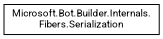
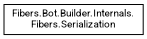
  digraph {
    rankdir=LR
    fontname=Roboto
-   n1 [color=black fillcolor=white fontname=Roboto fontsize=10 height=0.2 label="Microsoft.Bot.Builder.Internals.\lFibers.Serialization" shape=record style=filled width=0.4]
+   n1 [color=black fillcolor=white fontname=Roboto fontsize=10 height=0.2 label="Fibers.Bot.Builder.Internals.\lFibers.Serialization" shape=record style=filled width=0.4]
  }
